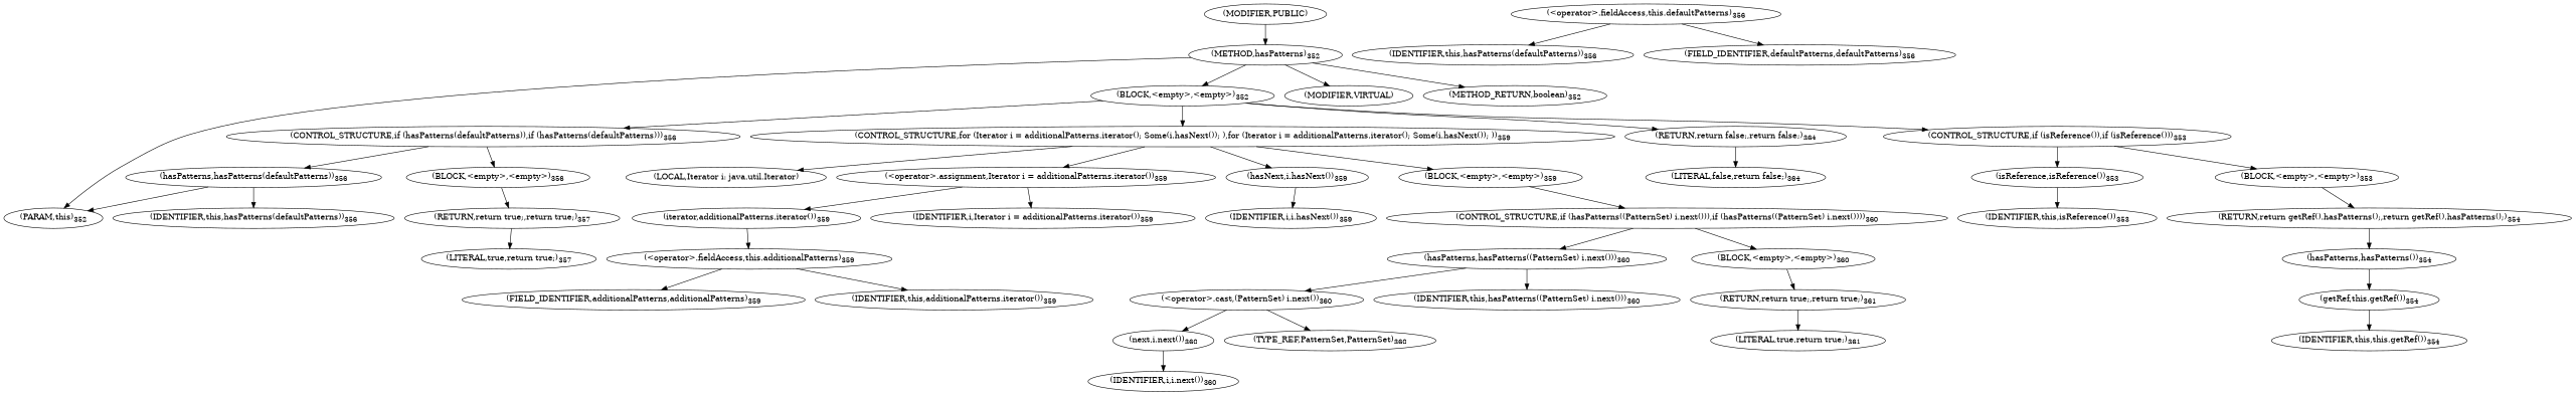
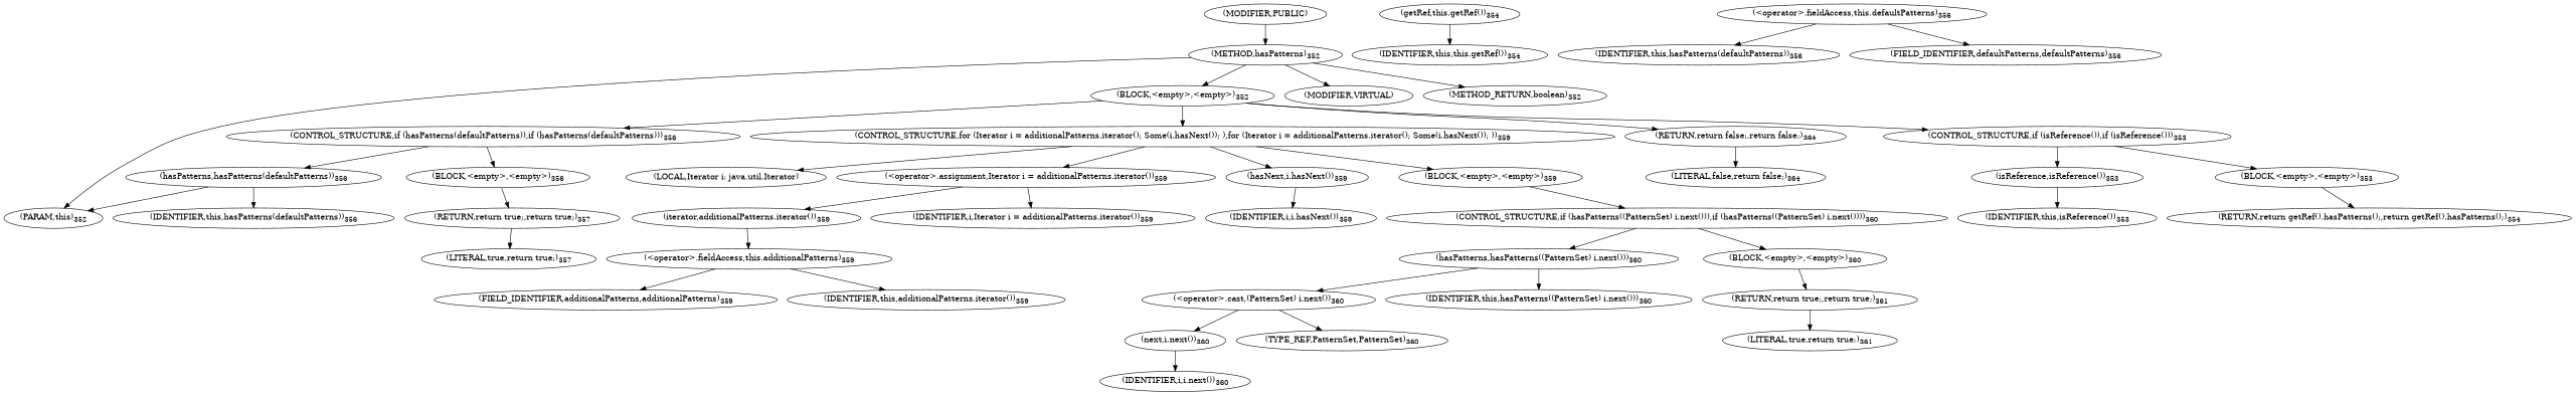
  digraph {
    n1 [label=<(METHOD,hasPatterns)<SUB>352</SUB>>]
    n2 [label=<(PARAM,this)<SUB>352</SUB>>]
    n3 [label=<(BLOCK,&lt;empty&gt;,&lt;empty&gt;)<SUB>352</SUB>>]
    n4 [label=<(MODIFIER,VIRTUAL)>]
    n5 [label=<(METHOD_RETURN,boolean)<SUB>352</SUB>>]
    n6 [label=<(CONTROL_STRUCTURE,if (isReference()),if (isReference()))<SUB>353</SUB>>]
    n7 [label=<(CONTROL_STRUCTURE,if (hasPatterns(defaultPatterns)),if (hasPatterns(defaultPatterns)))<SUB>356</SUB>>]
    n8 [label=<(CONTROL_STRUCTURE,for (Iterator i = additionalPatterns.iterator(); Some(i.hasNext()); ),for (Iterator i = additionalPatterns.iterator(); Some(i.hasNext()); ))<SUB>359</SUB>>]
    n9 [label=<(RETURN,return false;,return false;)<SUB>364</SUB>>]
    n10 [label=<(MODIFIER,PUBLIC)>]
    n11 [label=<(isReference,isReference())<SUB>353</SUB>>]
    n12 [label=<(BLOCK,&lt;empty&gt;,&lt;empty&gt;)<SUB>353</SUB>>]
    n13 [label=<(hasPatterns,hasPatterns(defaultPatterns))<SUB>356</SUB>>]
    n14 [label=<(BLOCK,&lt;empty&gt;,&lt;empty&gt;)<SUB>356</SUB>>]
    n15 [label=<(LOCAL,Iterator i: java.util.Iterator)>]
    n16 [label=<(&lt;operator&gt;.assignment,Iterator i = additionalPatterns.iterator())<SUB>359</SUB>>]
    n17 [label=<(hasNext,i.hasNext())<SUB>359</SUB>>]
    n18 [label=<(BLOCK,&lt;empty&gt;,&lt;empty&gt;)<SUB>359</SUB>>]
    n19 [label=<(LITERAL,false,return false;)<SUB>364</SUB>>]
    n20 [label=<(IDENTIFIER,this,isReference())<SUB>353</SUB>>]
    n21 [label=<(RETURN,return getRef().hasPatterns();,return getRef().hasPatterns();)<SUB>354</SUB>>]
-   n22 [label=<(hasPatterns,hasPatterns())<SUB>354</SUB>>]
    n23 [label=<(getRef,this.getRef())<SUB>354</SUB>>]
    n24 [label=<(IDENTIFIER,this,this.getRef())<SUB>354</SUB>>]
    n25 [label=<(IDENTIFIER,this,hasPatterns(defaultPatterns))<SUB>356</SUB>>]
    n26 [label=<(RETURN,return true;,return true;)<SUB>357</SUB>>]
    n27 [label=<(&lt;operator&gt;.fieldAccess,this.defaultPatterns)<SUB>356</SUB>>]
    n28 [label=<(IDENTIFIER,this,hasPatterns(defaultPatterns))<SUB>356</SUB>>]
    n29 [label=<(FIELD_IDENTIFIER,defaultPatterns,defaultPatterns)<SUB>356</SUB>>]
    n30 [label=<(LITERAL,true,return true;)<SUB>357</SUB>>]
    n31 [label=<(IDENTIFIER,i,Iterator i = additionalPatterns.iterator())<SUB>359</SUB>>]
    n32 [label=<(iterator,additionalPatterns.iterator())<SUB>359</SUB>>]
    n33 [label=<(IDENTIFIER,i,i.hasNext())<SUB>359</SUB>>]
    n34 [label=<(CONTROL_STRUCTURE,if (hasPatterns((PatternSet) i.next())),if (hasPatterns((PatternSet) i.next())))<SUB>360</SUB>>]
    n35 [label=<(&lt;operator&gt;.fieldAccess,this.additionalPatterns)<SUB>359</SUB>>]
    n36 [label=<(IDENTIFIER,this,additionalPatterns.iterator())<SUB>359</SUB>>]
    n37 [label=<(FIELD_IDENTIFIER,additionalPatterns,additionalPatterns)<SUB>359</SUB>>]
    n38 [label=<(hasPatterns,hasPatterns((PatternSet) i.next()))<SUB>360</SUB>>]
    n39 [label=<(BLOCK,&lt;empty&gt;,&lt;empty&gt;)<SUB>360</SUB>>]
    n40 [label=<(IDENTIFIER,this,hasPatterns((PatternSet) i.next()))<SUB>360</SUB>>]
    n41 [label=<(&lt;operator&gt;.cast,(PatternSet) i.next())<SUB>360</SUB>>]
    n42 [label=<(RETURN,return true;,return true;)<SUB>361</SUB>>]
    n43 [label=<(TYPE_REF,PatternSet,PatternSet)<SUB>360</SUB>>]
    n44 [label=<(next,i.next())<SUB>360</SUB>>]
    n45 [label=<(IDENTIFIER,i,i.next())<SUB>360</SUB>>]
    n46 [label=<(LITERAL,true,return true;)<SUB>361</SUB>>]
    n1 -> n2
    n1 -> n3
    n1 -> n4
    n1 -> n5
    n3 -> n6
    n3 -> n7
    n3 -> n8
    n3 -> n9
    n6 -> n11
    n6 -> n12
    n7 -> n13
    n7 -> n14
    n8 -> n15
    n8 -> n16
    n8 -> n17
    n8 -> n18
    n9 -> n19
    n10 -> n1
    n11 -> n20
    n12 -> n21
    n13 -> n2
    n13 -> n25
    n14 -> n26
    n16 -> n31
    n16 -> n32
    n17 -> n33
    n18 -> n34
-   n21 -> n22
-   n22 -> n23
    n23 -> n24
    n26 -> n30
    n27 -> n28
    n27 -> n29
    n32 -> n35
    n34 -> n38
    n34 -> n39
    n35 -> n36
    n35 -> n37
    n38 -> n40
    n38 -> n41
    n39 -> n42
    n41 -> n43
    n41 -> n44
    n42 -> n46
    n44 -> n45
  }
